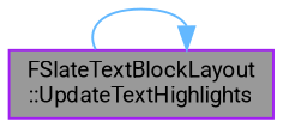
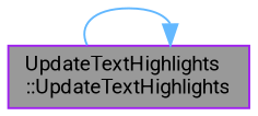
  digraph {
    rankdir=LR
    fontname=Roboto
-   n1 [color=purple fillcolor=grey60 fontcolor=black fontname=Roboto fontsize=10 height=0.2 label="FSlateTextBlockLayout\l::UpdateTextHighlights" shape=box style=filled width=0.4]
+   n1 [color=purple fillcolor=grey60 fontcolor=black fontname=Roboto fontsize=10 height=0.2 label="UpdateTextHighlights\l::UpdateTextHighlights" shape=box style=filled width=0.4]
    n1 -> n1 [color=steelblue1 fontname=Roboto fontsize=10 labelfontname=Helvetica labelfontsize=10 style=solid arrowhead=normal]
  }
